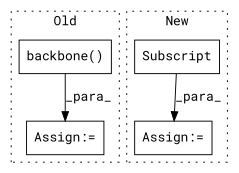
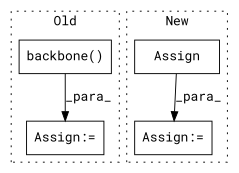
  digraph {
    fontname="Roboto Mono"
    node [a=68 l=3 shape=box fontname="Roboto Mono"]
    edge [fontname="Roboto Mono"]
    n1 [a=75 l="14,1" label="backbone()" s="5297,5322"]
    n2 [label="Assign:=" s=5294]
-   n3 [a=63 l="15,0" label=Subscript s="5739,0"]
+   n3 [a=63 l="15,0" label=Assign s="5739,0"]
    n4 [label="Assign:=" s=5736]
    subgraph cluster_1 {
      label=Old
      style=dotted
      n1
      n2
    }
    subgraph cluster_2 {
      label=New
      style=dotted
      n3
      n4
    }
    n1 -> n2 [label=_para_]
    n3 -> n4 [label=_para_]
  }
